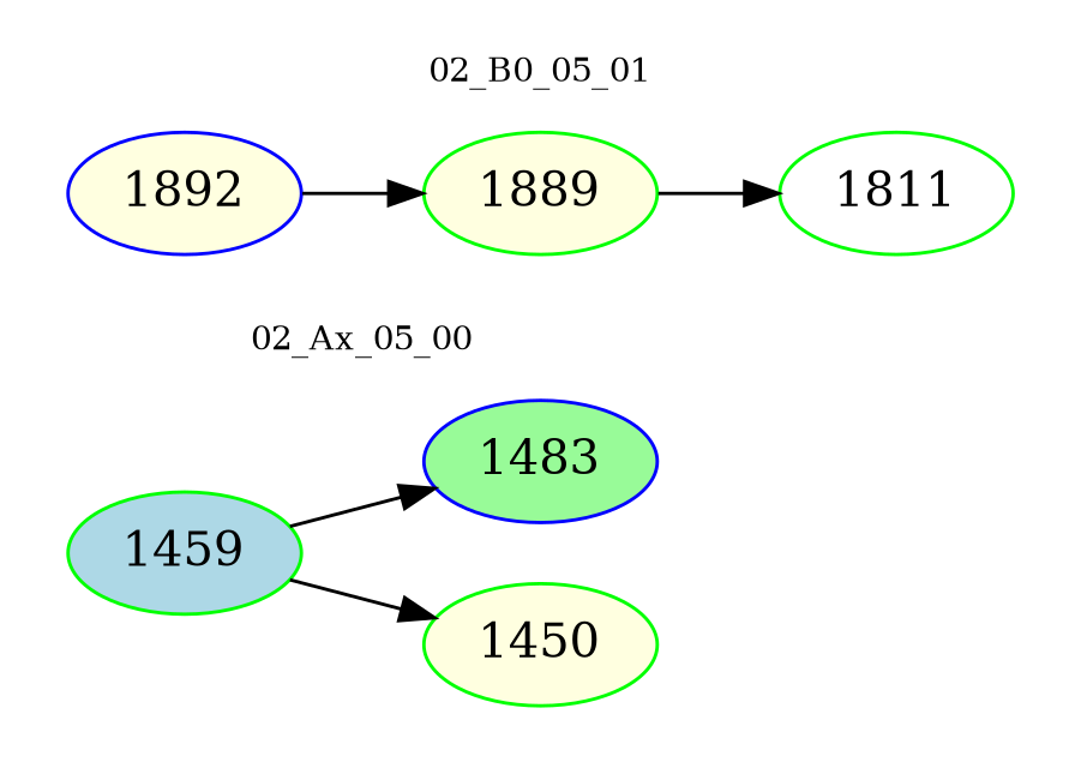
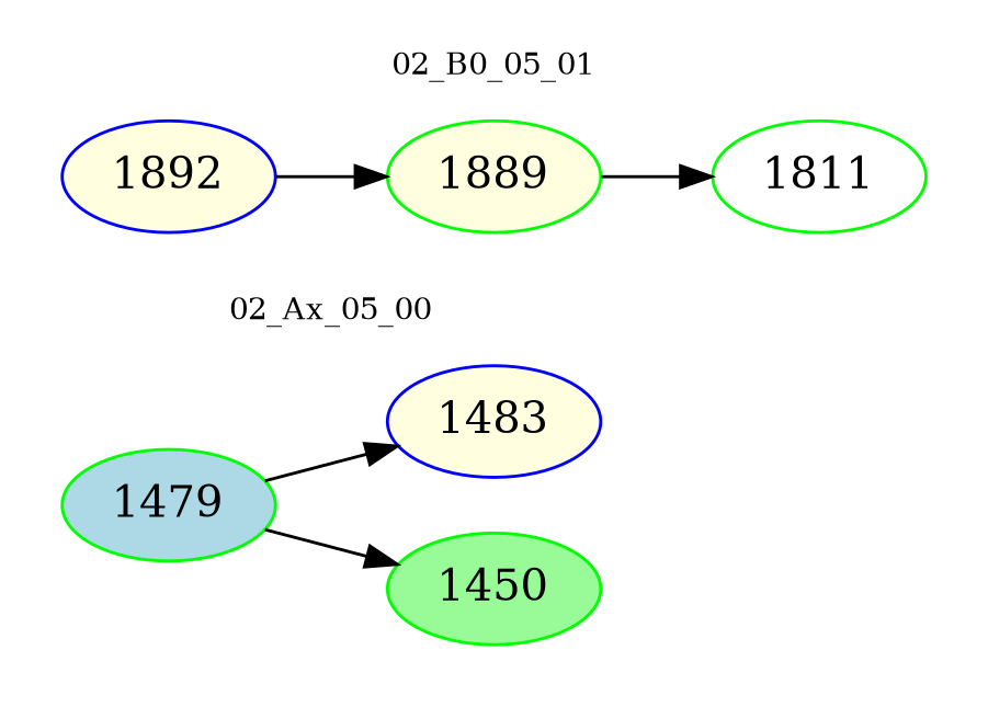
  digraph {
    rankdir=LR
    node [color=green fillcolor=palegreen style=filled]
    edge [color=black]
-   n1 [fillcolor=lightblue label=1459]
-   n2 [fillcolor=lightyellow label=1450]
-   n3 [color=blue label=1483]
+   n1 [fillcolor=lightblue label=1479]
+   n2 [label=1450]
+   n3 [color=blue fillcolor=lightyellow label=1483]
    n4 [fillcolor=lightyellow label=1889]
    n5 [fillcolor=white label=1811]
    n6 [color=blue fillcolor=lightyellow label=1892]
    subgraph cluster_1 {
      color=white
      fontsize=10
      label="02_Ax_05_00"
      n1
      n2
      n3
    }
    subgraph cluster_2 {
      color=white
      fontsize=10
      label="02_B0_05_01"
      n4
      n5
      n6
    }
    n1 -> n2
    n1 -> n3
    n4 -> n5
    n6 -> n4
  }
